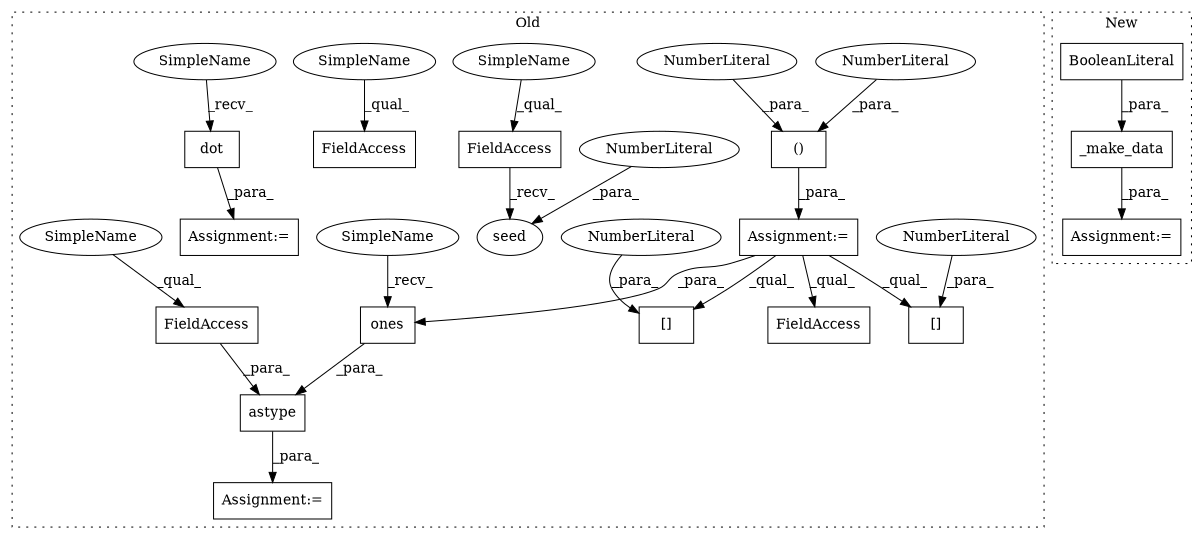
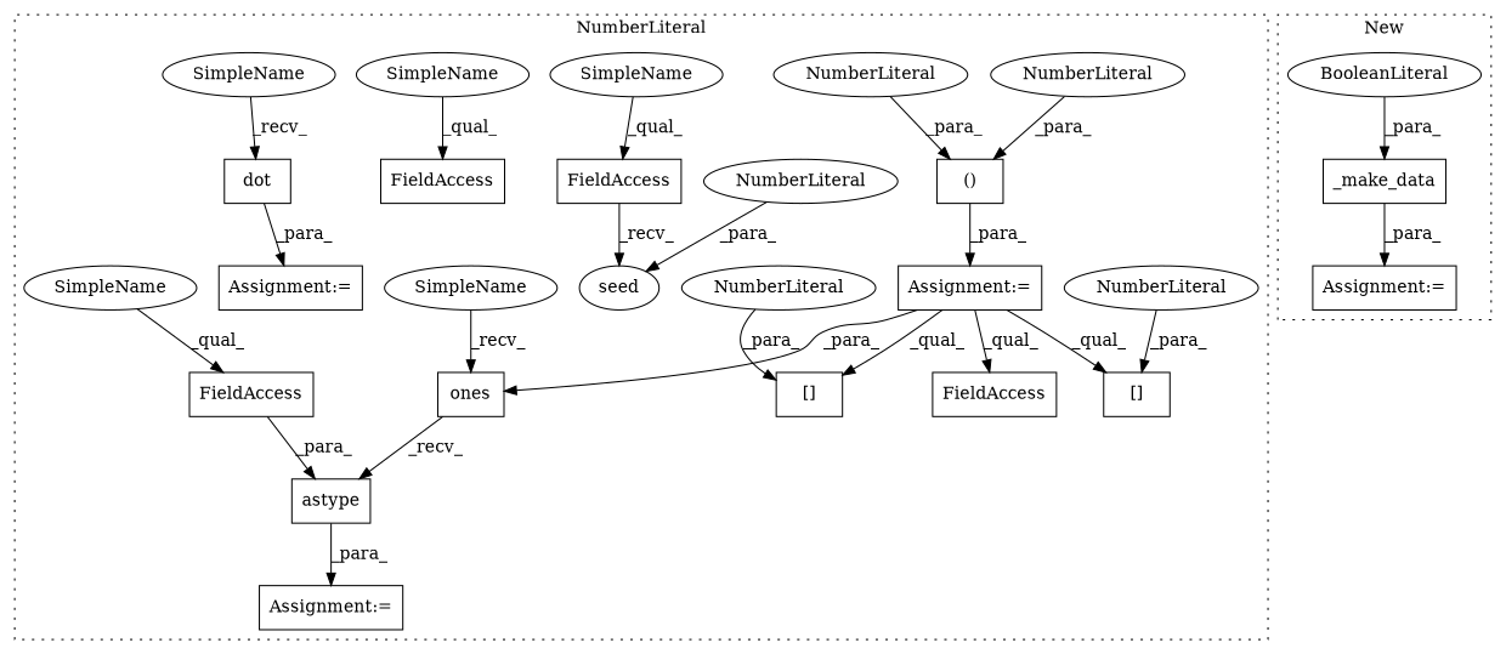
  digraph {
    node [a=32 l=1 s=6337 shape=box]
    n1 [l="7,1" label=astype s="6330,6347"]
    n2 [a=22 l=10 label=FieldAccess]
    n3 [l="5,1" label=ones s="6313,6328"]
    n4 [a=7 label="Assignment:=" s=6306]
    n5 [a=7 l=6 label="Assignment:=" s=5982]
    n6 [a=22 l=16 label=FieldAccess s=6212]
    n7 [a=106 l=17 label="()" s=5988]
    n8 [a=34 l=2 label=NumberLiteral s=6003 shape=ellipse]
    n9 [a=2 l="4,1" label="[]" s="6160,6165"]
    n10 [a=34 l=2 label=NumberLiteral s=5988 shape=ellipse]
    n11 [a=2 l="4,1" label="[]" s="6151,6156"]
    n12 [a=34 label=NumberLiteral s=6164 shape=ellipse]
    n13 [a=34 label=NumberLiteral s=6155 shape=ellipse]
    n14 [l="4,1" label=dot s="6275,6295"]
    n15 [a=22 l=12 label=FieldAccess s=6112]
    n16 [l="5,1" label=seed s="6125,6131" shape=ellipse]
    n17 [a=34 label=NumberLiteral s=6130 shape=ellipse]
    n18 [a=22 l=12 label=FieldAccess s=6238]
    n19 [a=7 label="Assignment:=" s=6268]
    n20 [a=42 l=5 label=SimpleName s=6269 shape=ellipse]
    n21 [a=42 l=5 label=SimpleName s=6238 shape=ellipse]
    n22 [a=42 l=5 label=SimpleName shape=ellipse]
    n23 [a=42 l=5 label=SimpleName s=6112 shape=ellipse]
    n24 [a=42 l=5 label=SimpleName s=6307 shape=ellipse]
    n25 [l="11,1" label=_make_data s="7442,7457"]
-   n26 [a=9 l=4 label=BooleanLiteral s=7453]
+   n26 [a=9 l=4 label=BooleanLiteral s=7453 shape=ellipse]
    n27 [a=7 l=2 label="Assignment:=" s=7440]
    subgraph cluster_1 {
-     label=Old
+     label=NumberLiteral
      style=dotted
      n1
      n2
      n3
      n4
      n5
      n6
      n7
      n8
      n9
      n10
      n11
      n12
      n13
      n14
      n15
      n16
      n17
      n18
      n19
      n20
      n21
      n22
      n23
      n24
    }
    subgraph cluster_2 {
      label=New
      style=dotted
      n25
      n26
      n27
    }
    n1 -> n4 [label=_para_]
    n2 -> n1 [label=_para_]
-   n3 -> n1 [label=_para_]
+   n3 -> n1 [label=_recv_]
    n5 -> n3 [label=_para_]
    n5 -> n6 [label=_qual_]
    n5 -> n9 [label=_qual_]
    n5 -> n11 [label=_qual_]
    n7 -> n5 [label=_para_]
    n8 -> n7 [label=_para_]
    n10 -> n7 [label=_para_]
    n12 -> n9 [label=_para_]
    n13 -> n11 [label=_para_]
    n14 -> n19 [label=_para_]
    n15 -> n16 [label=_recv_]
    n17 -> n16 [label=_para_]
    n20 -> n14 [label=_recv_]
    n21 -> n18 [label=_qual_]
    n22 -> n2 [label=_qual_]
    n23 -> n15 [label=_qual_]
    n24 -> n3 [label=_recv_]
    n25 -> n27 [label=_para_]
    n26 -> n25 [label=_para_]
  }
